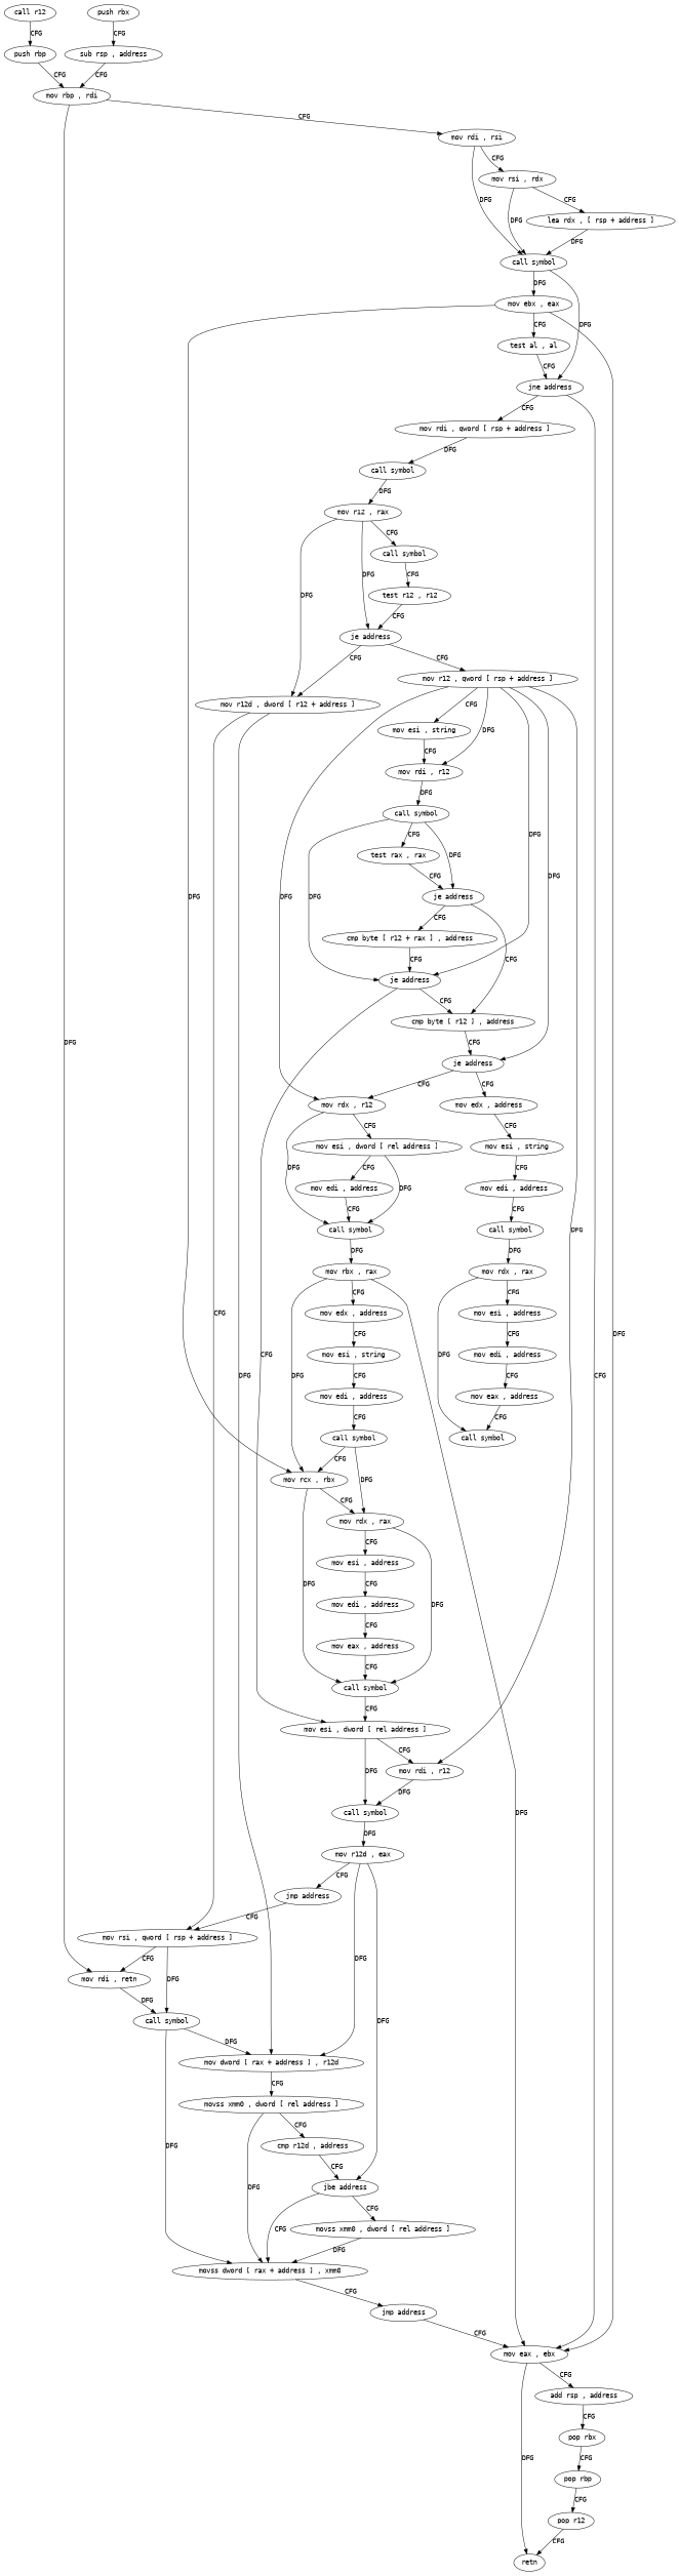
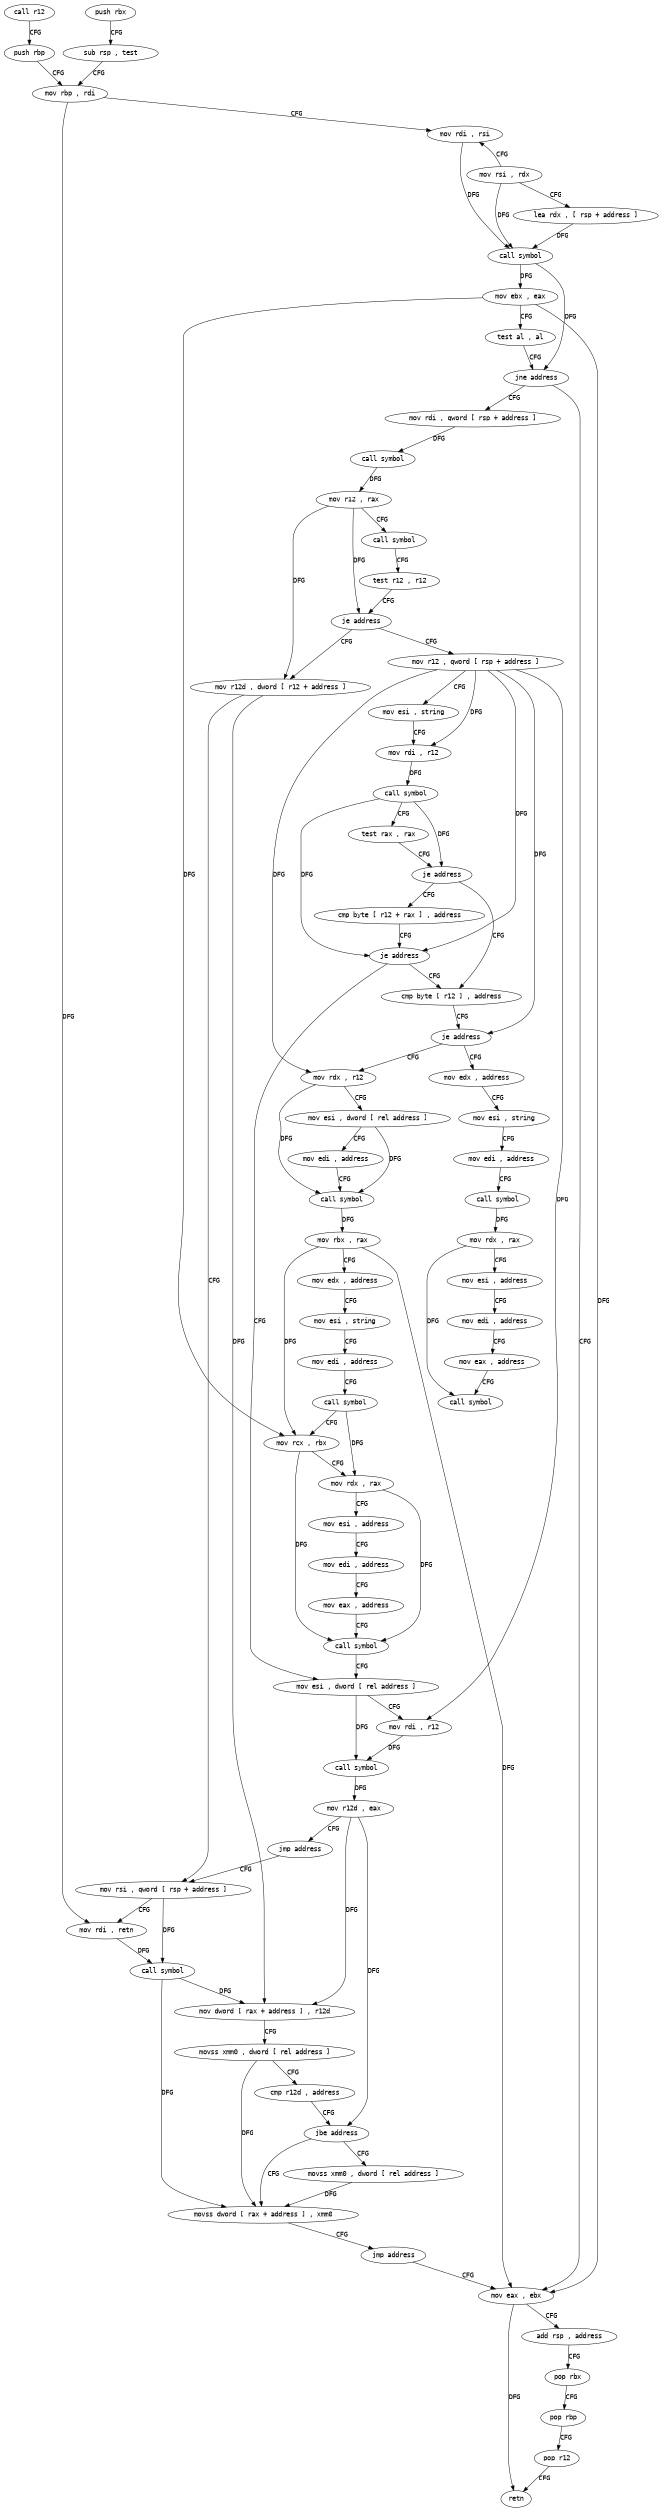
  digraph {
    fontname="DejaVu Sans Mono"
    node [fontname="DejaVu Sans Mono"]
    edge [fontname="DejaVu Sans Mono"]
    n1 [label="call r12"]
    n2 [label="push rbp"]
    n3 [label="mov rbp , rdi"]
    n4 [label="push rbx"]
-   n5 [label="sub rsp , address"]
+   n5 [label="sub rsp , test"]
    n6 [label="mov rdi , rsi"]
    n7 [label="mov rdi , retn"]
    n8 [label="mov rsi , rdx"]
    n9 [label="call symbol"]
    n10 [label="call symbol"]
    n11 [label="lea rdx , [ rsp + address ]"]
    n12 [label="mov ebx , eax"]
    n13 [label="jne address"]
    n14 [label="test al , al"]
    n15 [label="mov eax , ebx"]
    n16 [label="mov rcx , rbx"]
    n17 [label="mov rdi , qword [ rsp + address ]"]
    n18 [label="add rsp , address"]
    n19 [label=retn]
    n20 [label="mov rdx , rax"]
    n21 [label="call symbol"]
    n22 [label="call symbol"]
    n23 [label="mov r12 , rax"]
    n24 [label="pop rbx"]
    n25 [label="call symbol"]
    n26 [label="je address"]
    n27 [label="mov r12d , dword [ r12 + address ]"]
    n28 [label="test r12 , r12"]
    n29 [label="mov r12 , qword [ rsp + address ]"]
    n30 [label="mov rsi , qword [ rsp + address ]"]
    n31 [label="mov dword [ rax + address ] , r12d"]
    n32 [label="mov esi , string"]
    n33 [label="mov rdi , r12"]
    n34 [label="je address"]
    n35 [label="mov rdx , r12"]
    n36 [label="je address"]
    n37 [label="mov rdi , r12"]
    n38 [label="call symbol"]
    n39 [label="mov edx , address"]
    n40 [label="mov esi , dword [ rel address ]"]
    n41 [label="call symbol"]
    n42 [label="cmp byte [ r12 ] , address"]
    n43 [label="mov esi , dword [ rel address ]"]
    n44 [label="call symbol"]
    n45 [label="movss xmm0 , dword [ rel address ]"]
    n46 [label="jbe address"]
    n47 [label="movss dword [ rax + address ] , xmm0"]
    n48 [label="movss xmm0 , dword [ rel address ]"]
    n49 [label="pop rbp"]
    n50 [label="pop r12"]
    n51 [label="test rax , rax"]
    n52 [label="je address"]
    n53 [label="cmp byte [ r12 + rax ] , address"]
    n54 [label="mov esi , string"]
    n55 [label="mov edi , address"]
    n56 [label="mov edi , address"]
    n57 [label="mov rbx , rax"]
    n58 [label="mov r12d , eax"]
    n59 [label="jmp address"]
    n60 [label="call symbol"]
    n61 [label="mov rdx , rax"]
    n62 [label="mov esi , address"]
    n63 [label="call symbol"]
    n64 [label="mov edi , address"]
    n65 [label="mov eax , address"]
    n66 [label="mov edx , address"]
    n67 [label="mov esi , string"]
    n68 [label="mov edi , address"]
    n69 [label="call symbol"]
    n70 [label="mov esi , address"]
    n71 [label="mov edi , address"]
    n72 [label="mov eax , address"]
    n73 [label="jmp address"]
    n74 [label="cmp r12d , address"]
    n1 -> n2 [label=CFG]
    n2 -> n3 [label=CFG]
    n3 -> n6 [label=CFG]
    n3 -> n7 [label=DFG]
    n4 -> n5 [label=CFG]
    n5 -> n3 [label=CFG]
-   n6 -> n8 [label=CFG]
+   n8 -> n6 [label=CFG]
    n6 -> n9 [label=DFG]
    n7 -> n10 [label=DFG]
    n8 -> n9 [label=DFG]
    n8 -> n11 [label=CFG]
    n9 -> n12 [label=DFG]
    n9 -> n13 [label=DFG]
    n10 -> n31 [label=DFG]
    n10 -> n47 [label=DFG]
    n11 -> n9 [label=DFG]
    n12 -> n14 [label=CFG]
    n12 -> n15 [label=DFG]
    n12 -> n16 [label=DFG]
    n13 -> n15 [label=CFG]
    n13 -> n17 [label=CFG]
    n14 -> n13 [label=CFG]
    n15 -> n18 [label=CFG]
    n15 -> n19 [label=DFG]
    n16 -> n20 [label=CFG]
    n16 -> n21 [label=DFG]
    n17 -> n22 [label=DFG]
    n18 -> n24 [label=CFG]
    n20 -> n21 [label=DFG]
    n20 -> n70 [label=CFG]
    n21 -> n43 [label=CFG]
    n22 -> n23 [label=DFG]
    n23 -> n25 [label=CFG]
    n23 -> n26 [label=DFG]
    n23 -> n27 [label=DFG]
    n24 -> n49 [label=CFG]
    n25 -> n28 [label=CFG]
    n26 -> n27 [label=CFG]
    n26 -> n29 [label=CFG]
    n27 -> n30 [label=CFG]
    n27 -> n31 [label=DFG]
    n28 -> n26 [label=CFG]
    n29 -> n32 [label=CFG]
    n29 -> n33 [label=DFG]
    n29 -> n34 [label=DFG]
    n29 -> n35 [label=DFG]
    n29 -> n36 [label=DFG]
    n29 -> n37 [label=DFG]
    n30 -> n7 [label=CFG]
    n30 -> n10 [label=DFG]
    n31 -> n45 [label=CFG]
    n32 -> n33 [label=CFG]
    n33 -> n38 [label=DFG]
    n34 -> n35 [label=CFG]
    n34 -> n39 [label=CFG]
    n35 -> n40 [label=CFG]
    n35 -> n41 [label=DFG]
    n36 -> n42 [label=CFG]
    n36 -> n43 [label=CFG]
    n37 -> n44 [label=DFG]
    n38 -> n36 [label=DFG]
    n38 -> n51 [label=CFG]
    n38 -> n52 [label=DFG]
    n39 -> n54 [label=CFG]
    n40 -> n41 [label=DFG]
    n40 -> n56 [label=CFG]
    n41 -> n57 [label=DFG]
    n42 -> n34 [label=CFG]
    n43 -> n37 [label=CFG]
    n43 -> n44 [label=DFG]
    n44 -> n58 [label=DFG]
    n45 -> n47 [label=DFG]
    n45 -> n74 [label=CFG]
    n46 -> n47 [label=CFG]
    n46 -> n48 [label=CFG]
    n47 -> n59 [label=CFG]
    n48 -> n47 [label=DFG]
    n49 -> n50 [label=CFG]
    n50 -> n19 [label=CFG]
    n51 -> n52 [label=CFG]
    n52 -> n42 [label=CFG]
    n52 -> n53 [label=CFG]
    n53 -> n36 [label=CFG]
    n54 -> n55 [label=CFG]
    n55 -> n60 [label=CFG]
    n56 -> n41 [label=CFG]
    n57 -> n15 [label=DFG]
    n57 -> n16 [label=DFG]
    n57 -> n66 [label=CFG]
    n58 -> n31 [label=DFG]
    n58 -> n46 [label=DFG]
    n58 -> n73 [label=CFG]
    n59 -> n15 [label=CFG]
    n60 -> n61 [label=DFG]
    n61 -> n62 [label=CFG]
    n61 -> n63 [label=DFG]
    n62 -> n64 [label=CFG]
    n64 -> n65 [label=CFG]
    n65 -> n63 [label=CFG]
    n66 -> n67 [label=CFG]
    n67 -> n68 [label=CFG]
    n68 -> n69 [label=CFG]
    n69 -> n16 [label=CFG]
    n69 -> n20 [label=DFG]
    n70 -> n71 [label=CFG]
    n71 -> n72 [label=CFG]
    n72 -> n21 [label=CFG]
    n73 -> n30 [label=CFG]
    n74 -> n46 [label=CFG]
  }
